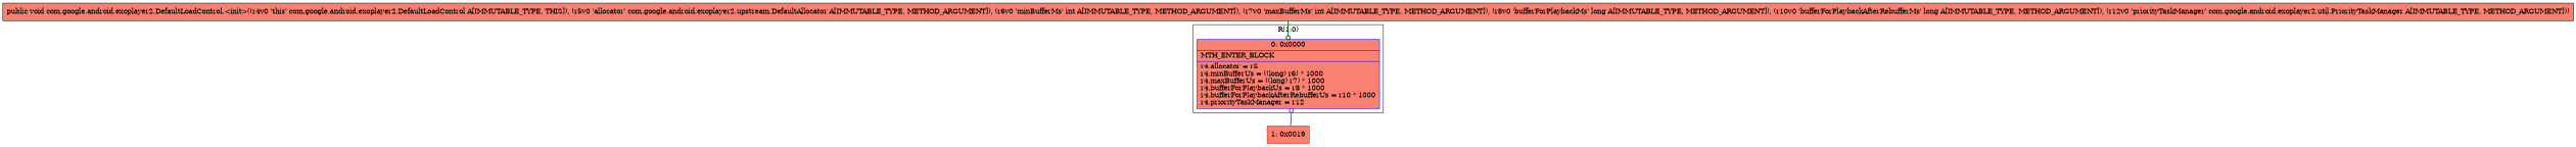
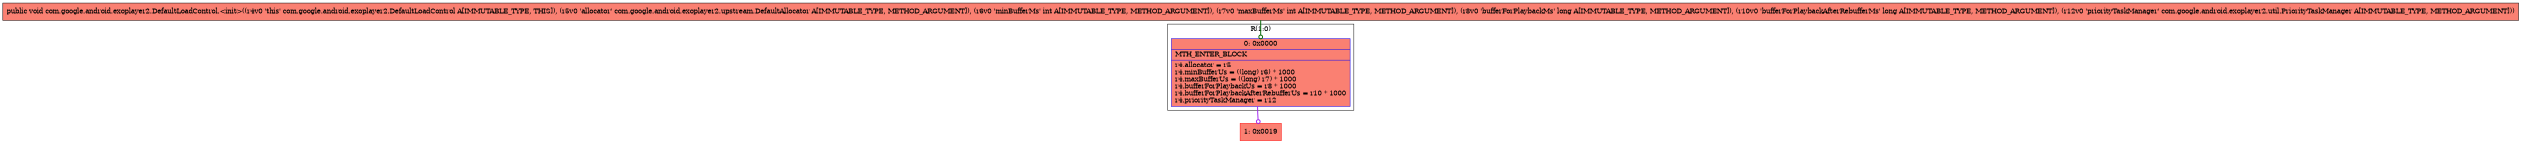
  digraph {
    node [shape=record style=filled fillcolor=salmon]
    edge [style=bold arrowhead=odot]
    n1 [color=blue label="{0\:\ 0x0000|MTH_ENTER_BLOCK\l|r4.allocator = r5\lr4.minBufferUs = ((long) r6) * 1000\lr4.maxBufferUs = ((long) r7) * 1000\lr4.bufferForPlaybackUs = r8 * 1000\lr4.bufferForPlaybackAfterRebufferUs = r10 * 1000\lr4.priorityTaskManager = r12\l}"]
    n2 [color=red label="{1\:\ 0x0019}"]
    n3 [label="{public void com.google.android.exoplayer2.DefaultLoadControl.\<init\>((r4v0 'this' com.google.android.exoplayer2.DefaultLoadControl A[IMMUTABLE_TYPE, THIS]), (r5v0 'allocator' com.google.android.exoplayer2.upstream.DefaultAllocator A[IMMUTABLE_TYPE, METHOD_ARGUMENT]), (r6v0 'minBufferMs' int A[IMMUTABLE_TYPE, METHOD_ARGUMENT]), (r7v0 'maxBufferMs' int A[IMMUTABLE_TYPE, METHOD_ARGUMENT]), (r8v0 'bufferForPlaybackMs' long A[IMMUTABLE_TYPE, METHOD_ARGUMENT]), (r10v0 'bufferForPlaybackAfterRebufferMs' long A[IMMUTABLE_TYPE, METHOD_ARGUMENT]), (r12v0 'priorityTaskManager' com.google.android.exoplayer2.util.PriorityTaskManager A[IMMUTABLE_TYPE, METHOD_ARGUMENT])) }"]
    subgraph cluster_1 {
      label="R(1:0)"
      n1
    }
-   n2 -> n1 [color=purple]
+   n1 -> n2 [color=purple]
    n3 -> n1 [color=darkgreen]
  }
